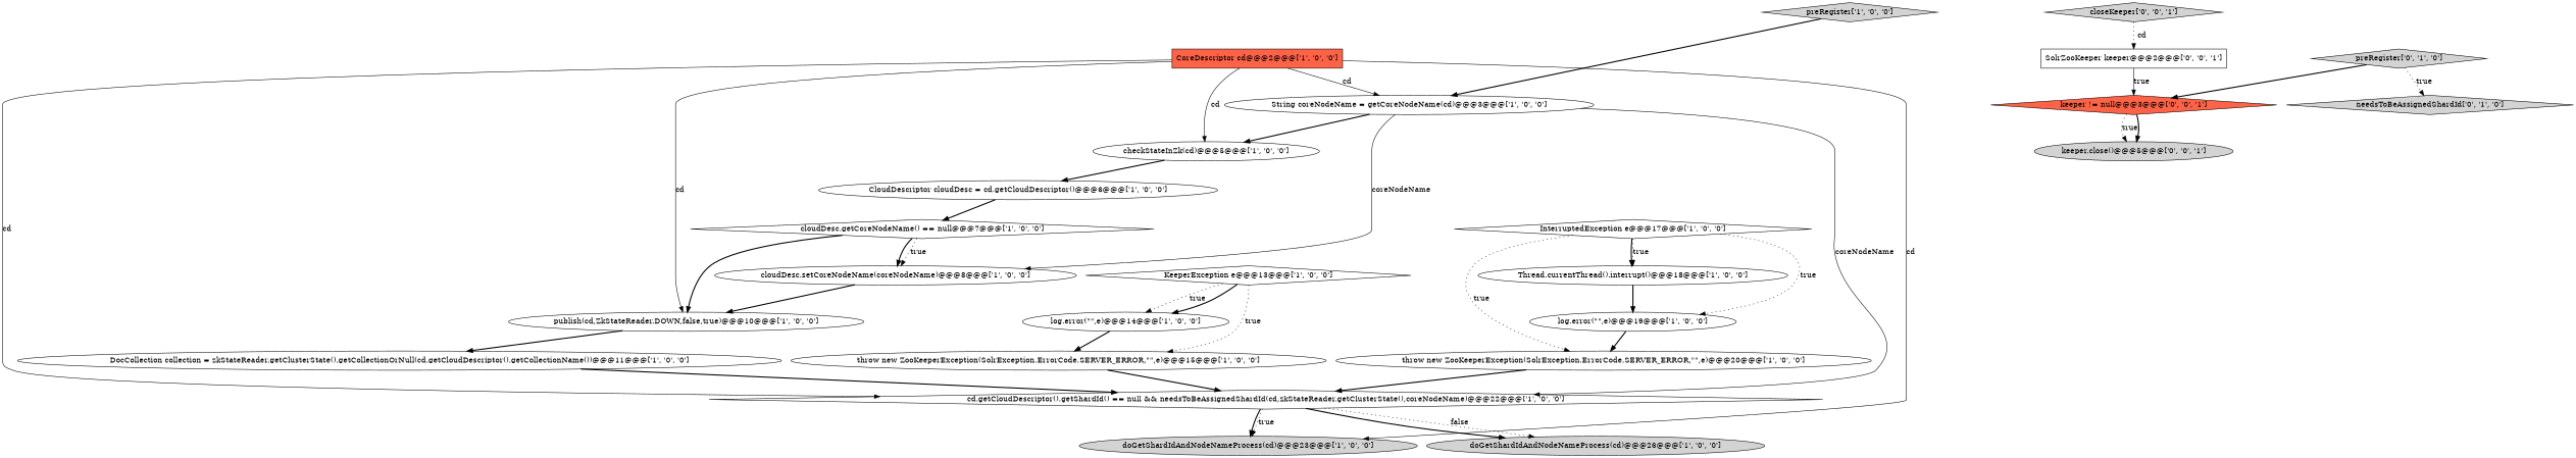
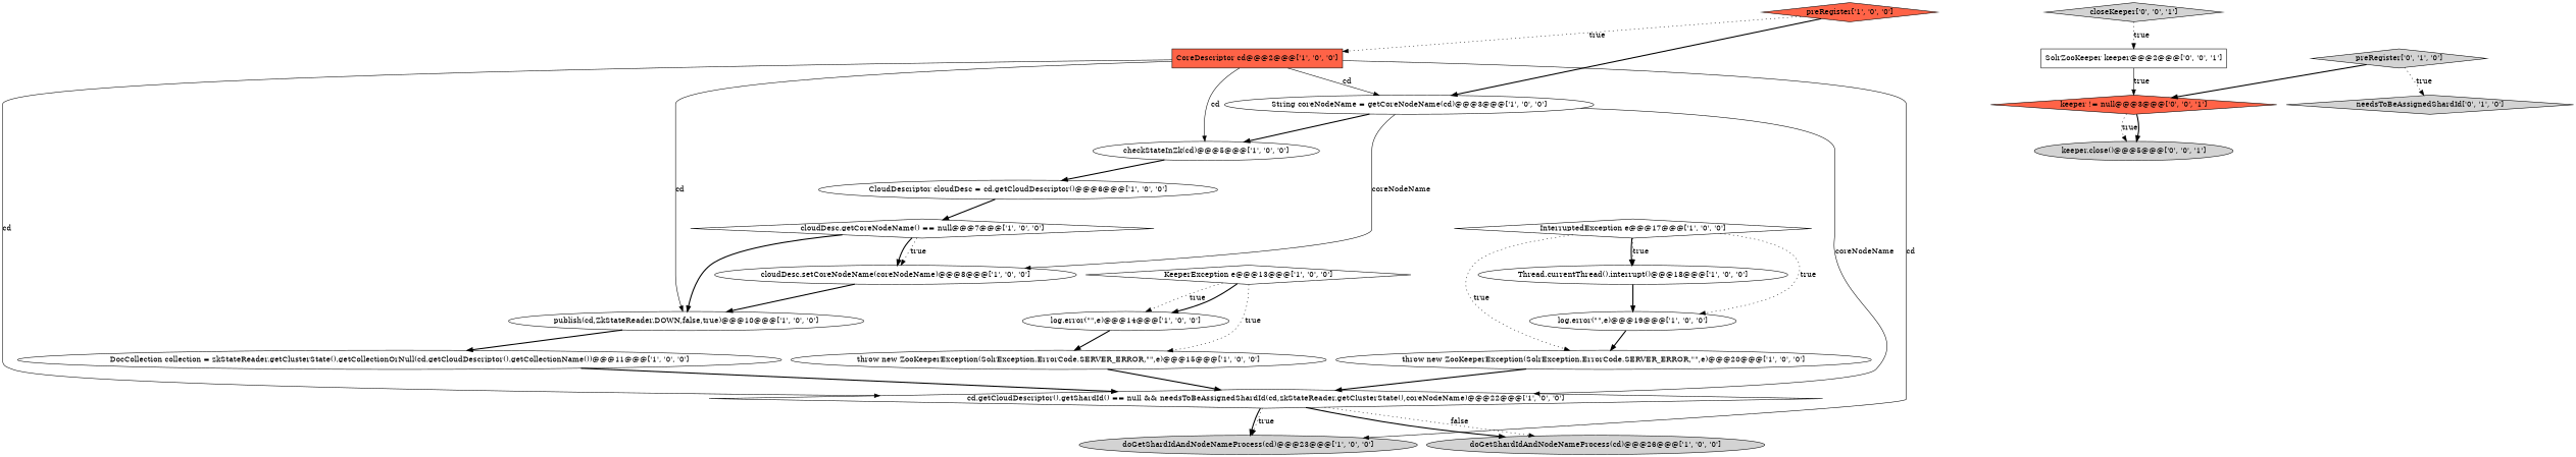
  digraph {
    fontname="DejaVu Serif"
    node [fillcolor=white fontname="DejaVu Serif" shape=ellipse style=filled]
    edge [fontname="DejaVu Serif" style=bold]
    n1 [label="InterruptedException e@@@17@@@['1', '0', '0']" shape=diamond]
    n2 [label="throw new ZooKeeperException(SolrException.ErrorCode.SERVER_ERROR,\"\",e)@@@20@@@['1', '0', '0']"]
    n3 [label="log.error(\"\",e)@@@19@@@['1', '0', '0']"]
    n4 [label="Thread.currentThread().interrupt()@@@18@@@['1', '0', '0']"]
    n5 [label="cd.getCloudDescriptor().getShardId() == null && needsToBeAssignedShardId(cd,zkStateReader.getClusterState(),coreNodeName)@@@22@@@['1', '0', '0']" shape=diamond]
    n6 [label="cloudDesc.getCoreNodeName() == null@@@7@@@['1', '0', '0']" shape=diamond]
    n7 [label="cloudDesc.setCoreNodeName(coreNodeName)@@@8@@@['1', '0', '0']"]
    n8 [label="publish(cd,ZkStateReader.DOWN,false,true)@@@10@@@['1', '0', '0']"]
    n9 [label="DocCollection collection = zkStateReader.getClusterState().getCollectionOrNull(cd.getCloudDescriptor().getCollectionName())@@@11@@@['1', '0', '0']"]
    n10 [fillcolor=lightgray label="keeper.close()@@@5@@@['0', '0', '1']"]
    n11 [label="log.error(\"\",e)@@@14@@@['1', '0', '0']"]
    n12 [label="throw new ZooKeeperException(SolrException.ErrorCode.SERVER_ERROR,\"\",e)@@@15@@@['1', '0', '0']"]
    n13 [fillcolor=lightgray label="doGetShardIdAndNodeNameProcess(cd)@@@23@@@['1', '0', '0']"]
    n14 [fillcolor=lightgray label="doGetShardIdAndNodeNameProcess(cd)@@@26@@@['1', '0', '0']"]
    n15 [fillcolor=lightgray label="needsToBeAssignedShardId['0', '1', '0']" shape=diamond]
    n16 [fillcolor=lightgray label="closeKeeper['0', '0', '1']" shape=diamond]
    n17 [label="SolrZooKeeper keeper@@@2@@@['0', '0', '1']" shape=box]
    n18 [fillcolor=tomato label="keeper != null@@@3@@@['0', '0', '1']" shape=diamond]
    n19 [fillcolor=tomato label="CoreDescriptor cd@@@2@@@['1', '0', '0']" shape=box]
    n20 [label="String coreNodeName = getCoreNodeName(cd)@@@3@@@['1', '0', '0']"]
    n21 [label="checkStateInZk(cd)@@@5@@@['1', '0', '0']"]
    n22 [label="CloudDescriptor cloudDesc = cd.getCloudDescriptor()@@@6@@@['1', '0', '0']"]
-   n23 [fillcolor=lightgray label="preRegister['1', '0', '0']" shape=diamond]
+   n23 [fillcolor=tomato label="preRegister['1', '0', '0']" shape=diamond]
    n24 [label="KeeperException e@@@13@@@['1', '0', '0']" shape=diamond]
    n25 [fillcolor=lightgray label="preRegister['0', '1', '0']" shape=diamond]
    n1 -> n2 [label=true style=dotted]
    n1 -> n3 [label=true style=dotted]
    n1 -> n4
    n1 -> n4 [label=true style=dotted]
    n2 -> n5
    n3 -> n2
    n4 -> n3
    n5 -> n13 [label=true style=dotted]
    n5 -> n13
    n5 -> n14 [label=false style=dotted]
    n5 -> n14
    n6 -> n7
    n6 -> n7 [label=true style=dotted]
    n6 -> n8
    n7 -> n8
    n8 -> n9
    n9 -> n5
    n11 -> n12
    n12 -> n5
-   n16 -> n17 [label=cd style=dotted]
+   n16 -> n17 [label=true style=dotted]
    n17 -> n18 [label=true style=solid]
    n18 -> n10 [label=true style=dotted]
    n18 -> n10
    n19 -> n5 [label=cd style=solid]
    n19 -> n8 [label=cd style=solid]
    n19 -> n13 [label=cd style=solid]
    n19 -> n20 [label=cd style=solid]
    n19 -> n21 [label=cd style=solid]
    n20 -> n5 [label=coreNodeName style=solid]
    n20 -> n7 [label=coreNodeName style=solid]
    n20 -> n21
    n21 -> n22
    n22 -> n6
+   n23 -> n19 [label=true style=dotted]
    n23 -> n20
    n24 -> n11 [label=true style=dotted]
    n24 -> n11
    n24 -> n12 [label=true style=dotted]
    n25 -> n15 [label=true style=dotted]
    n25 -> n18
  }
